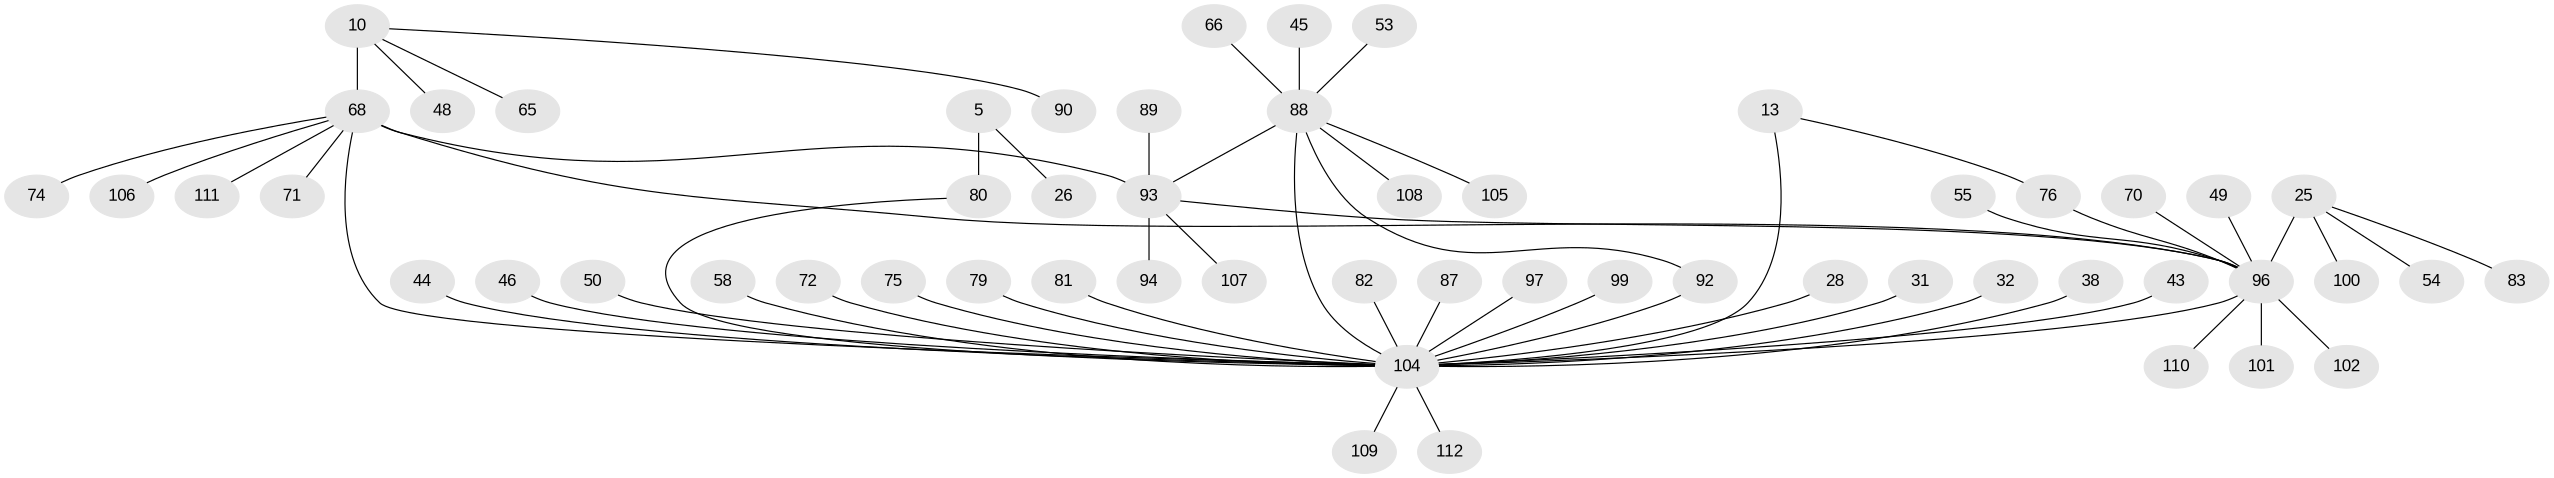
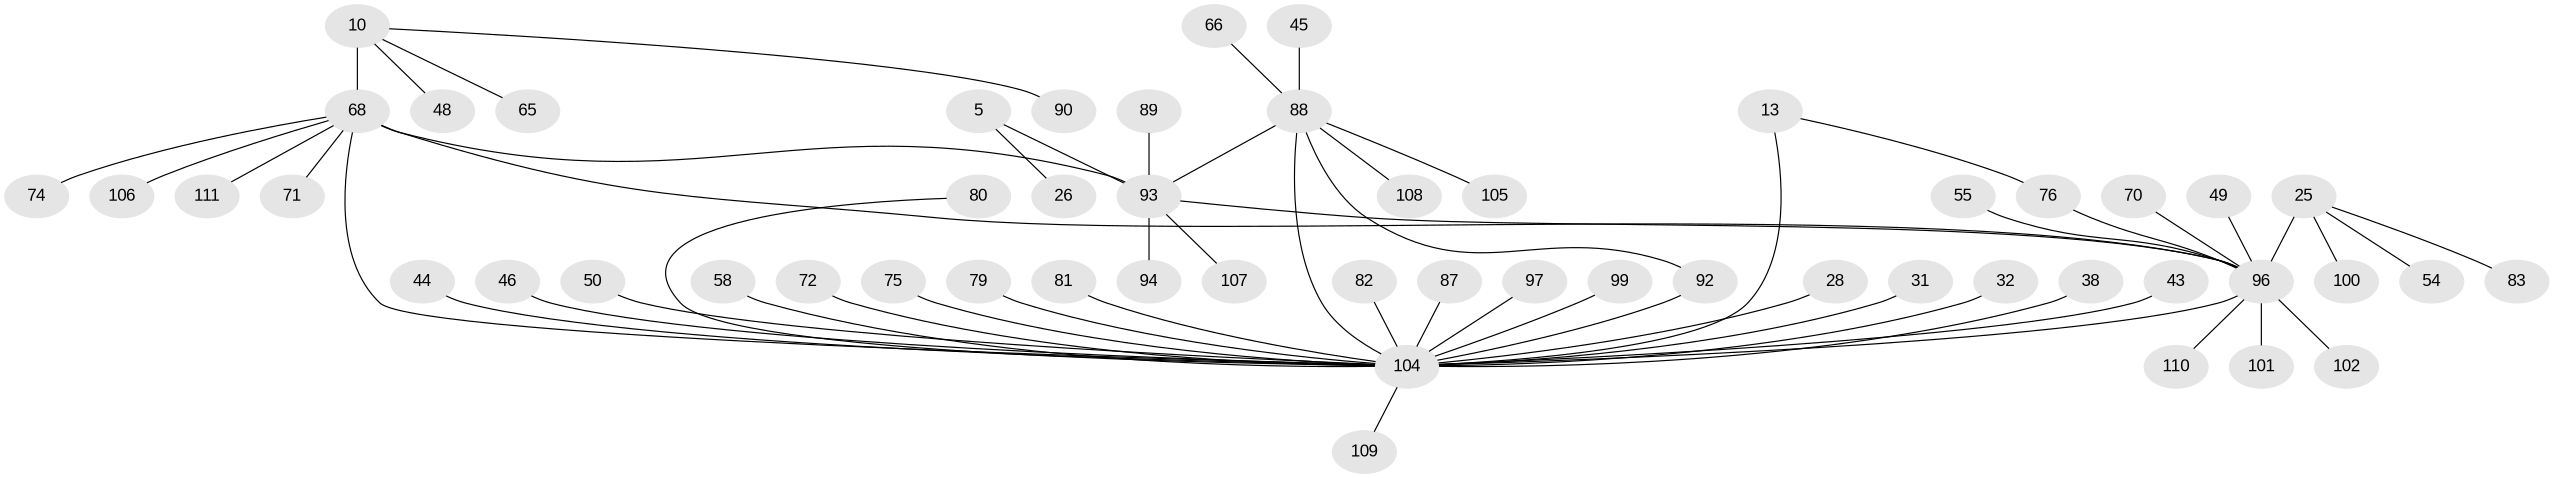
  graph {
    fontname="Liberation Sans"
    node [color=gray90 fontname="Liberation Sans" style=filled]
    edge [fontname="Liberation Sans"]
    5 [super="+2"]
    26
    93 [super="+4+52+61+67"]
    96 [super="+24"]
    94 [super="+63"]
    107 [super="+85"]
    10 [super="+6"]
    48 [super="+27"]
    65 [super="+34"]
    68 [super="+9+29+37+60"]
    90
    104 [super="+64+71+103+62"]
    n13 [label=71]
    74
    106
    111
    13 [super="+12"]
    76 [super="+47"]
    109
-   112
    25 [super="+22"]
    54
    83
    100
    101 [super="+91"]
    102 [super="+41"]
    110 [super="+57"]
    28
    31
    32
    38
    43
    44
    88 [super="+84"]
    92
    105
    108
    45
    46
    49
    50
-   53
    55
    58 [super="+33"]
    66
    70
    72
    75
    79
    80 [super="+30"]
    81
    82 [super="+39"]
    87
    89
    97
    99 [super="+69+86"]
    5 -- 26
-   5 -- 80 [weight=6]
+   5 -- 93 [weight=6]
    93 -- 96
    93 -- 94
    93 -- 107
    96 -- 104 [weight=5]
    96 -- 101
    96 -- 102
    96 -- 110
    10 -- 48
    10 -- 65
    10 -- 68 [weight=6]
    10 -- 90
    68 -- 93
    68 -- 96
    68 -- 104 [weight=2]
    68 -- n13
    68 -- 74
    68 -- 106
    68 -- 111
    104 -- 109
-   104 -- 112
    13 -- 104 [weight=6]
    13 -- 76
    76 -- 96
    25 -- 96 [weight=6]
    25 -- 54
    25 -- 83
    25 -- 100
    28 -- 104
    31 -- 104
    32 -- 104
    38 -- 104
    43 -- 104
    44 -- 104
    88 -- 93
    88 -- 104 [weight=9]
    88 -- 92
    88 -- 105
    88 -- 108
    92 -- 104 [weight=2]
    45 -- 88
    46 -- 104
    49 -- 96
    50 -- 104
-   53 -- 88
    55 -- 96
    58 -- 104
    66 -- 88
    70 -- 96
    72 -- 104
    75 -- 104
    79 -- 104
    80 -- 104
    81 -- 104
    82 -- 104
    87 -- 104
    89 -- 93
    97 -- 104
    99 -- 104
  }
